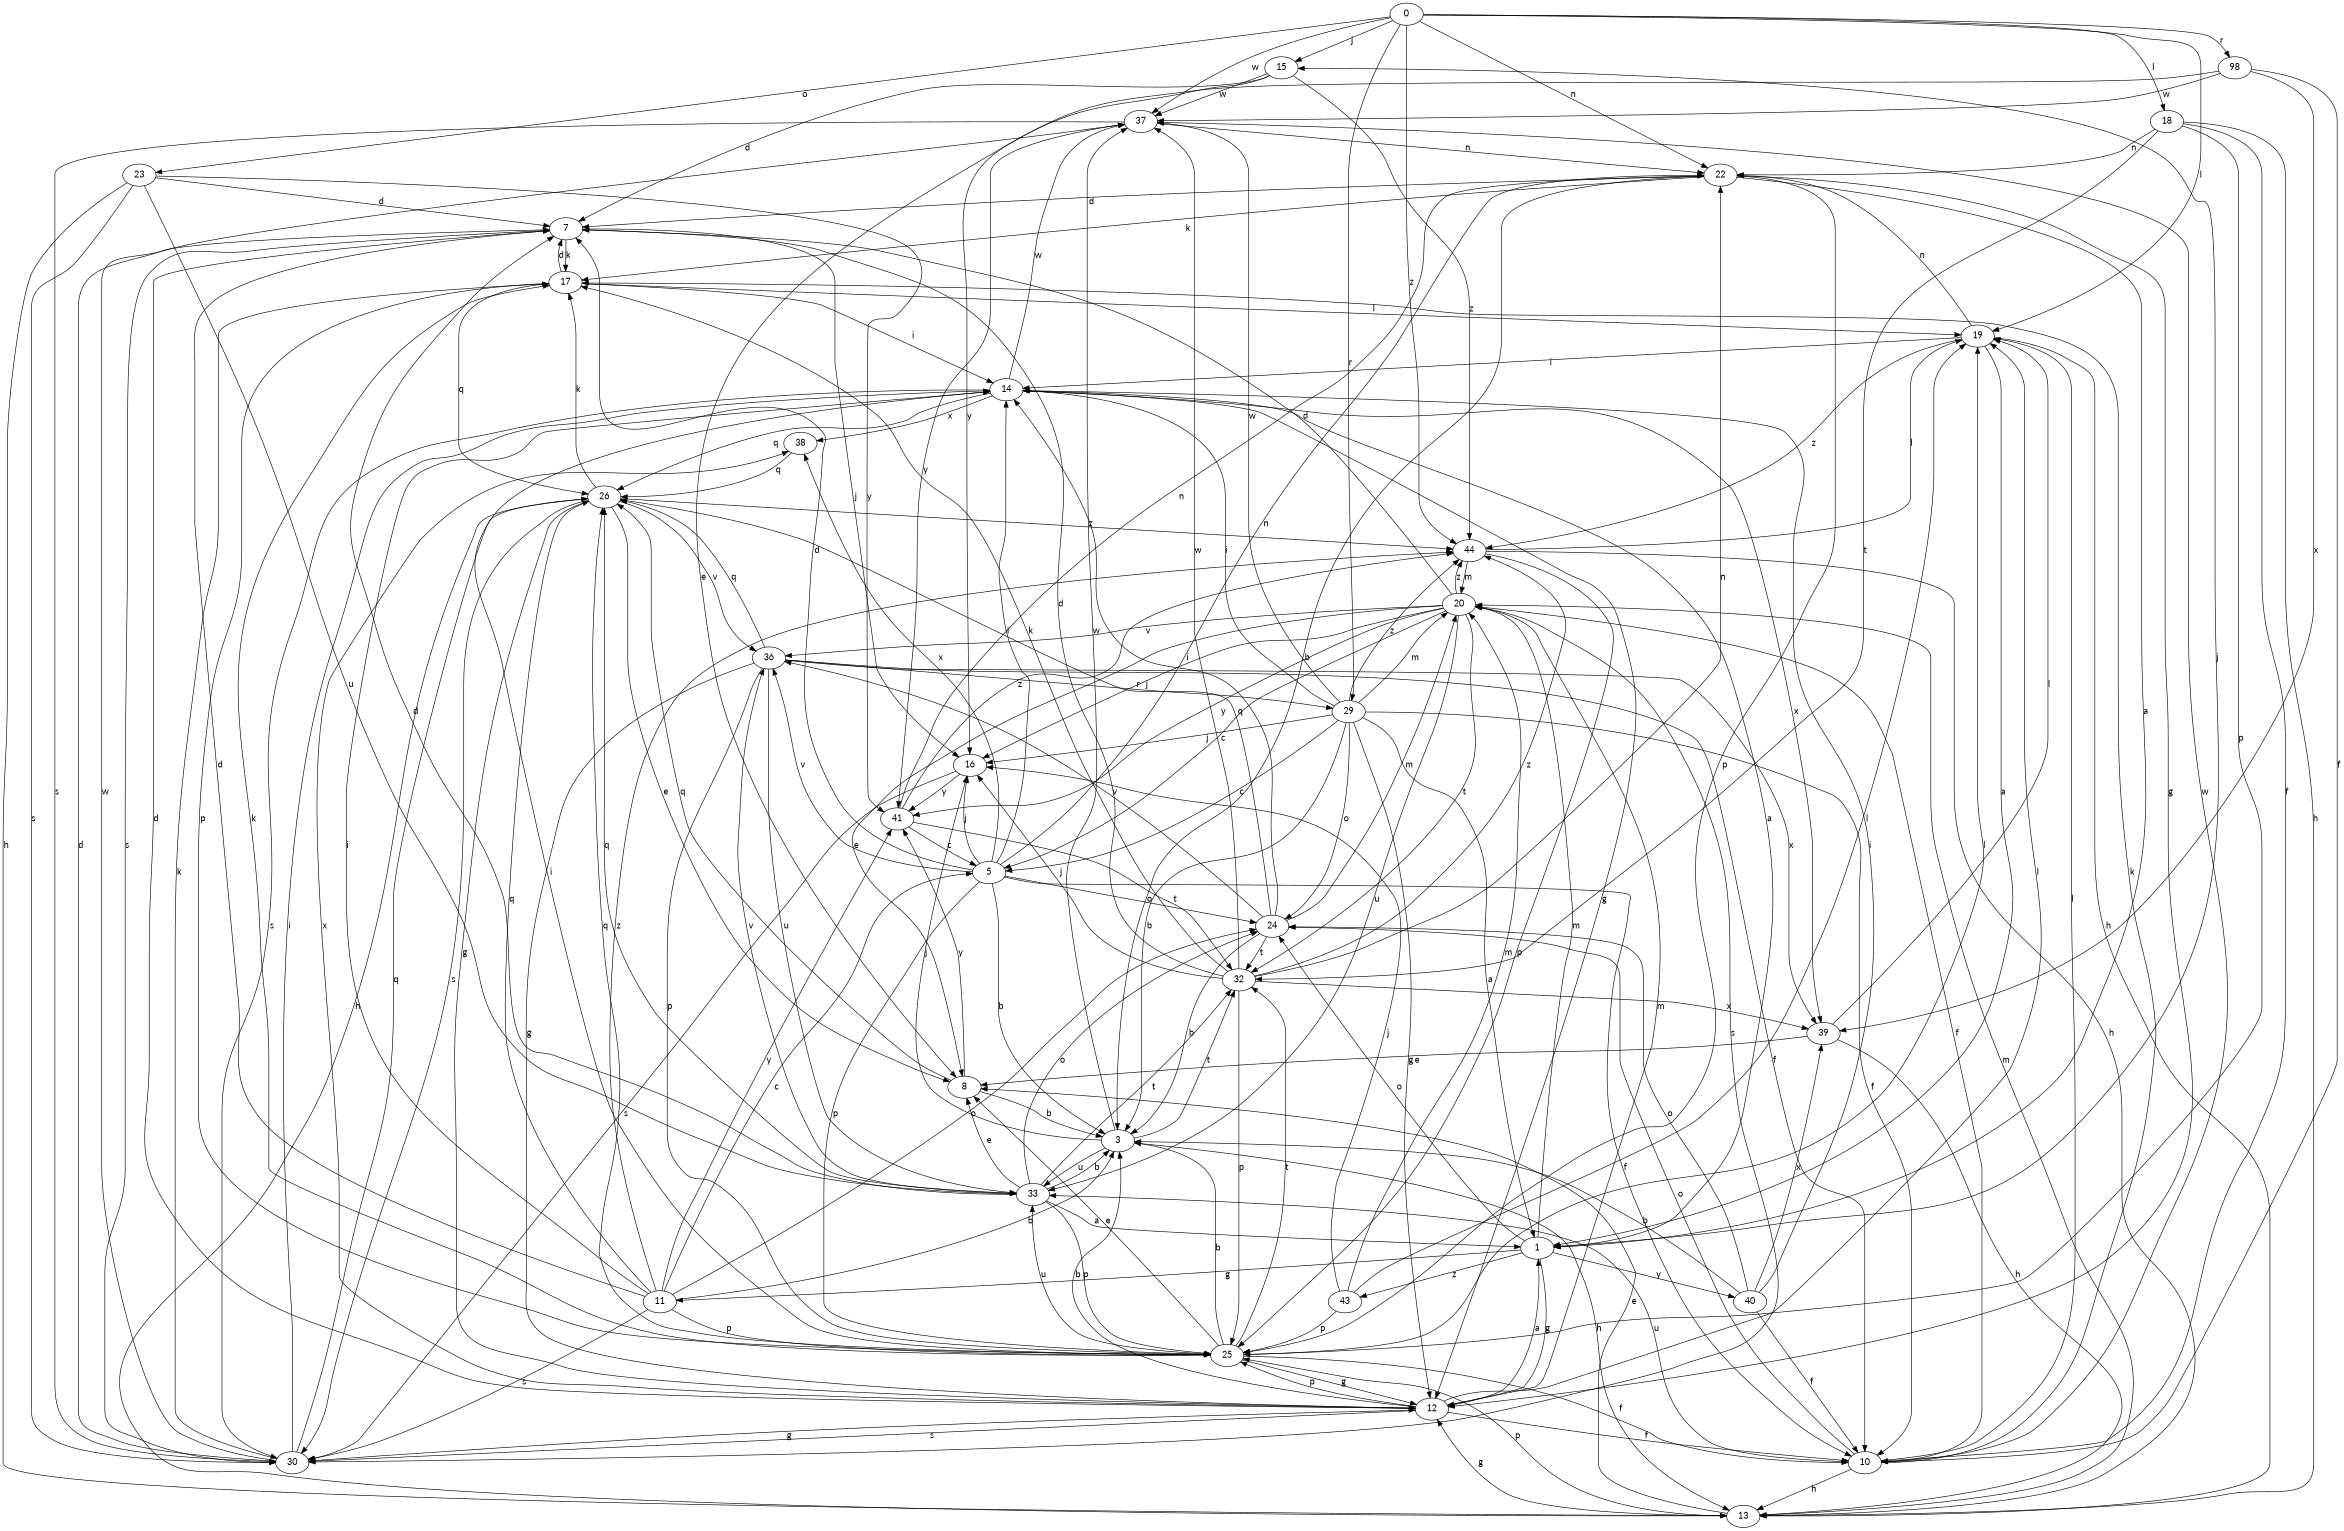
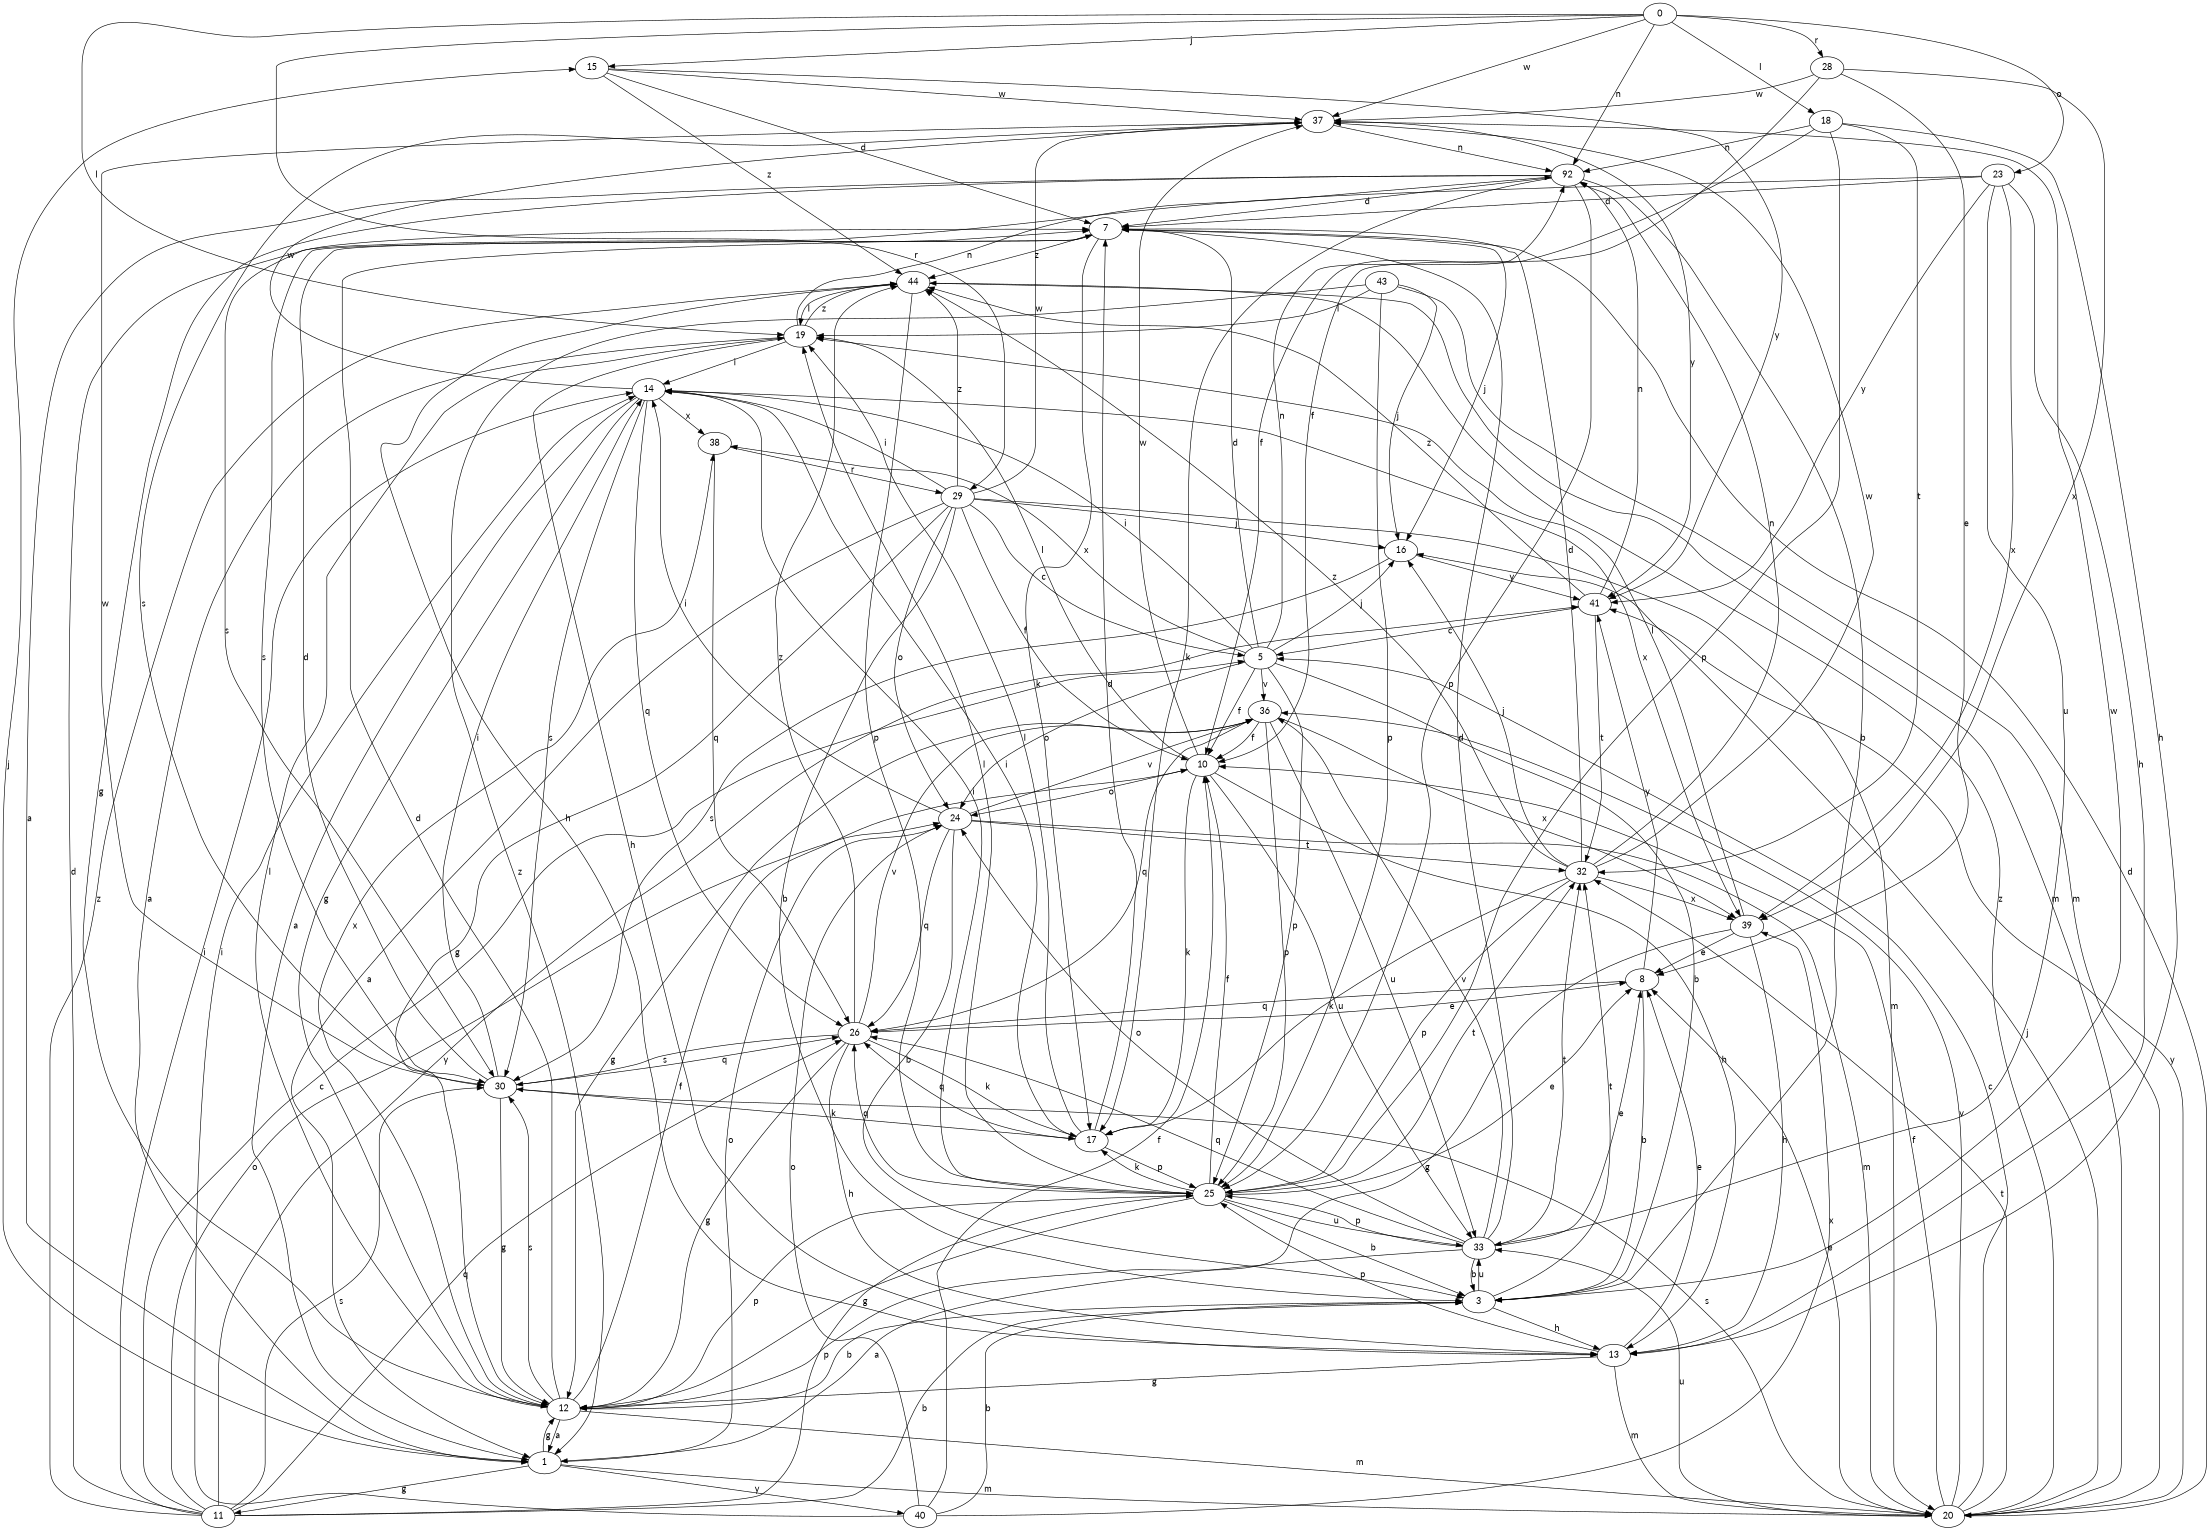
  strict digraph {
    fontname=Lato
    node [fontname=Lato]
    edge [fontname=Lato]
    0
    15
    18
    19
-   22
+   22 [label=92]
    23
-   28 [label=98]
+   28
    29
    37
    7
    44
    41
    13
    32
    10
    25
    1
    14
    12
    3
    17
    33
    30
    39
    8
    20
    24
    5
    16
    11
    40
    43
    26
    38
    36
    0 -> 15 [label=j]
    0 -> 18 [label=l]
    0 -> 19 [label=l]
    0 -> 22 [label=n]
    0 -> 23 [label=o]
    0 -> 28 [label=r]
    0 -> 29 [label=r]
    0 -> 37 [label=w]
    15 -> 37 [label=w]
    15 -> 7 [label=d]
    15 -> 44 [label=z]
-   15 -> 16 [label=y]
+   15 -> 41 [label=y]
    18 -> 22 [label=n]
    18 -> 13 [label=h]
    18 -> 32 [label=t]
    18 -> 10 [label=f]
    18 -> 25 [label=p]
    19 -> 22 [label=n]
    19 -> 44 [label=z]
    19 -> 13 [label=h]
    19 -> 1 [label=a]
    19 -> 14 [label=i]
    22 -> 7 [label=d]
    22 -> 25 [label=p]
    22 -> 1 [label=a]
    22 -> 12 [label=g]
    22 -> 3 [label=b]
    22 -> 17 [label=k]
    23 -> 7 [label=d]
    23 -> 41 [label=y]
    23 -> 13 [label=h]
    23 -> 33 [label=u]
    23 -> 30 [label=s]
+   23 -> 39 [label=x]
    28 -> 37 [label=w]
    28 -> 10 [label=f]
    28 -> 39 [label=x]
    28 -> 8 [label=e]
    29 -> 37 [label=w]
    29 -> 44 [label=z]
    29 -> 10 [label=f]
    29 -> 1 [label=a]
    29 -> 14 [label=i]
    29 -> 12 [label=g]
    29 -> 3 [label=b]
    29 -> 20 [label=m]
    29 -> 24 [label=o]
    29 -> 5 [label=c]
    29 -> 16 [label=j]
    37 -> 22 [label=n]
    37 -> 41 [label=y]
    37 -> 30 [label=s]
-   0 -> 44 [label=z]
+   7 -> 44 [label=z]
    7 -> 17 [label=k]
    7 -> 30 [label=s]
    7 -> 16 [label=j]
    44 -> 19 [label=l]
    44 -> 13 [label=h]
    44 -> 25 [label=p]
    44 -> 20 [label=m]
    41 -> 22 [label=n]
    41 -> 44 [label=z]
    41 -> 32 [label=t]
    41 -> 5 [label=c]
    13 -> 25 [label=p]
    13 -> 12 [label=g]
    13 -> 8 [label=e]
    13 -> 20 [label=m]
    32 -> 22 [label=n]
    32 -> 37 [label=w]
    32 -> 7 [label=d]
    32 -> 44 [label=z]
    32 -> 25 [label=p]
    32 -> 17 [label=k]
    32 -> 39 [label=x]
    32 -> 16 [label=j]
    10 -> 19 [label=l]
    10 -> 37 [label=w]
    10 -> 13 [label=h]
    10 -> 17 [label=k]
    10 -> 33 [label=u]
    10 -> 24 [label=o]
    25 -> 19 [label=l]
    25 -> 32 [label=t]
    25 -> 10 [label=f]
    25 -> 14 [label=i]
    25 -> 12 [label=g]
    25 -> 3 [label=b]
    25 -> 17 [label=k]
    25 -> 33 [label=u]
    25 -> 8 [label=e]
    25 -> 26 [label=q]
    1 -> 15 [label=j]
    1 -> 12 [label=g]
    1 -> 20 [label=m]
    1 -> 24 [label=o]
    1 -> 11 [label=g]
    1 -> 40 [label=y]
-   1 -> 43 [label=z]
+   43 -> 1 [label=z]
    14 -> 37 [label=w]
    14 -> 1 [label=a]
    14 -> 12 [label=g]
    14 -> 30 [label=s]
    14 -> 39 [label=x]
    14 -> 26 [label=q]
    14 -> 38 [label=x]
    12 -> 19 [label=l]
    12 -> 7 [label=d]
    12 -> 10 [label=f]
    12 -> 25 [label=p]
    12 -> 1 [label=a]
    12 -> 3 [label=b]
    12 -> 30 [label=s]
    12 -> 20 [label=m]
    12 -> 38 [label=x]
    3 -> 37 [label=w]
    3 -> 13 [label=h]
    3 -> 32 [label=t]
    3 -> 33 [label=u]
-   3 -> 16 [label=j]
    17 -> 19 [label=l]
    17 -> 7 [label=d]
    17 -> 25 [label=p]
    17 -> 14 [label=i]
    17 -> 26 [label=q]
    33 -> 7 [label=d]
    33 -> 32 [label=t]
    33 -> 25 [label=p]
    33 -> 1 [label=a]
    33 -> 3 [label=b]
    33 -> 8 [label=e]
    33 -> 24 [label=o]
    33 -> 26 [label=q]
    33 -> 36 [label=v]
    30 -> 37 [label=w]
    30 -> 7 [label=d]
    30 -> 14 [label=i]
    30 -> 12 [label=g]
    30 -> 17 [label=k]
    30 -> 26 [label=q]
    39 -> 19 [label=l]
    39 -> 13 [label=h]
+   39 -> 12 [label=g]
    39 -> 8 [label=e]
    8 -> 41 [label=y]
    8 -> 3 [label=b]
    8 -> 26 [label=q]
    20 -> 7 [label=d]
    20 -> 44 [label=z]
    20 -> 41 [label=y]
    20 -> 32 [label=t]
    20 -> 10 [label=f]
    20 -> 33 [label=u]
    20 -> 30 [label=s]
    20 -> 8 [label=e]
    20 -> 5 [label=c]
    20 -> 16 [label=j]
    20 -> 36 [label=v]
    24 -> 32 [label=t]
    24 -> 14 [label=i]
    24 -> 3 [label=b]
    24 -> 20 [label=m]
    24 -> 26 [label=q]
    24 -> 36 [label=v]
    5 -> 22 [label=n]
    5 -> 7 [label=d]
    5 -> 10 [label=f]
    5 -> 25 [label=p]
    5 -> 14 [label=i]
    5 -> 3 [label=b]
    5 -> 24 [label=o]
    5 -> 16 [label=j]
    5 -> 38 [label=x]
    5 -> 36 [label=v]
    16 -> 41 [label=y]
    16 -> 30 [label=s]
    11 -> 7 [label=d]
    11 -> 44 [label=z]
    11 -> 41 [label=y]
    11 -> 25 [label=p]
    11 -> 14 [label=i]
    11 -> 3 [label=b]
    11 -> 30 [label=s]
    11 -> 24 [label=o]
    11 -> 5 [label=c]
    11 -> 26 [label=q]
    40 -> 10 [label=f]
    40 -> 14 [label=i]
    40 -> 3 [label=b]
    40 -> 39 [label=x]
    40 -> 24 [label=o]
    43 -> 19 [label=l]
    43 -> 25 [label=p]
    43 -> 20 [label=m]
    43 -> 16 [label=j]
    26 -> 44 [label=z]
    26 -> 13 [label=h]
    26 -> 12 [label=g]
    26 -> 17 [label=k]
    26 -> 30 [label=s]
    26 -> 8 [label=e]
    26 -> 36 [label=v]
    38 -> 26 [label=q]
-   36 -> 29 [label=r]
+   38 -> 29 [label=r]
    36 -> 10 [label=f]
    36 -> 25 [label=p]
    36 -> 12 [label=g]
    36 -> 33 [label=u]
    36 -> 39 [label=x]
    36 -> 26 [label=q]
  }
